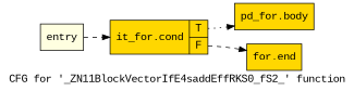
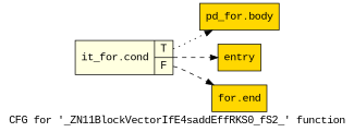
  digraph {
    fontname="Liberation Mono"
    label="CFG for '_ZN11BlockVectorIfE4saddEffRKS0_fS2_' function"
    rankdir=LR
    node [fillcolor=lightyellow fontname="Liberation Mono" shape=record style=filled]
    edge [fontname="Liberation Mono" style=dashed]
-   n1 [label="{entry}"]
-   n2 [fillcolor=gold label="{it_for.cond|{<s0>T|<s1>F}}"]
+   n1 [fillcolor=gold label="{entry}"]
+   n2 [label="{it_for.cond|{<s0>T|<s1>F}}"]
    n3 [fillcolor=gold label="{pd_for.body}"]
    n4 [fillcolor=gold label="{for.end}"]
-   n1 -> n2
+   n2 -> n1
    n2 -> n3 [style=dotted tailport=s0]
    n2 -> n4 [tailport=s1]
  }
